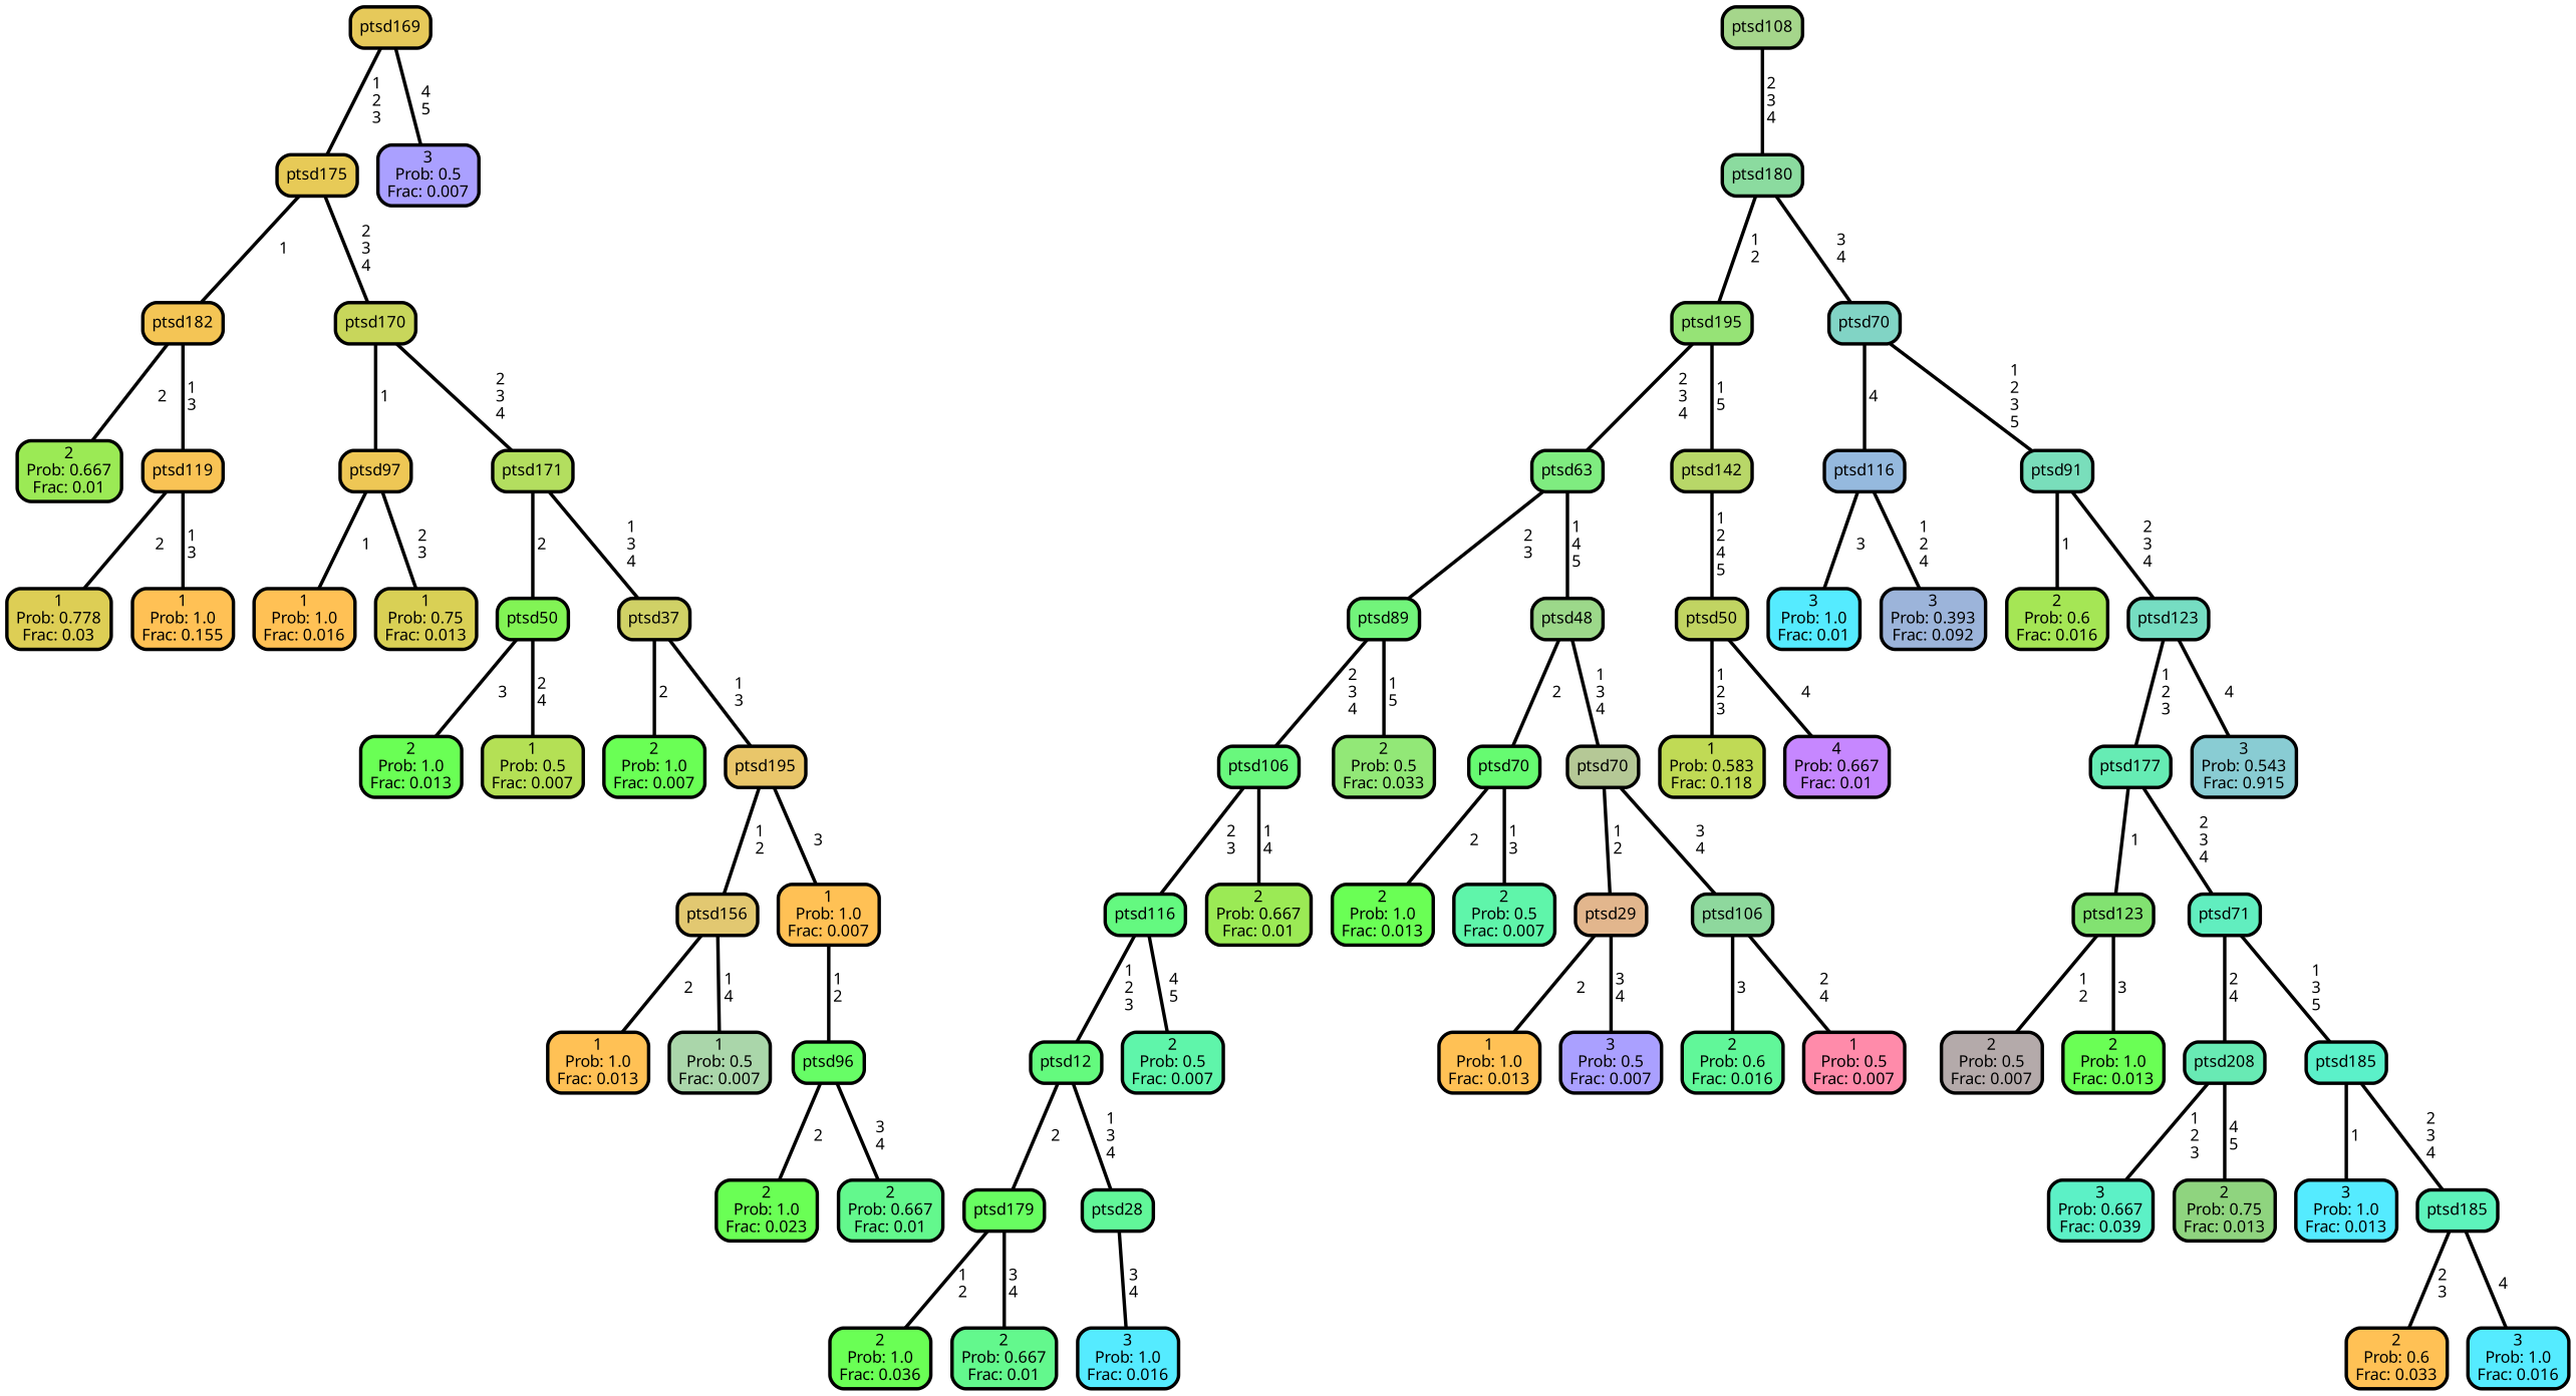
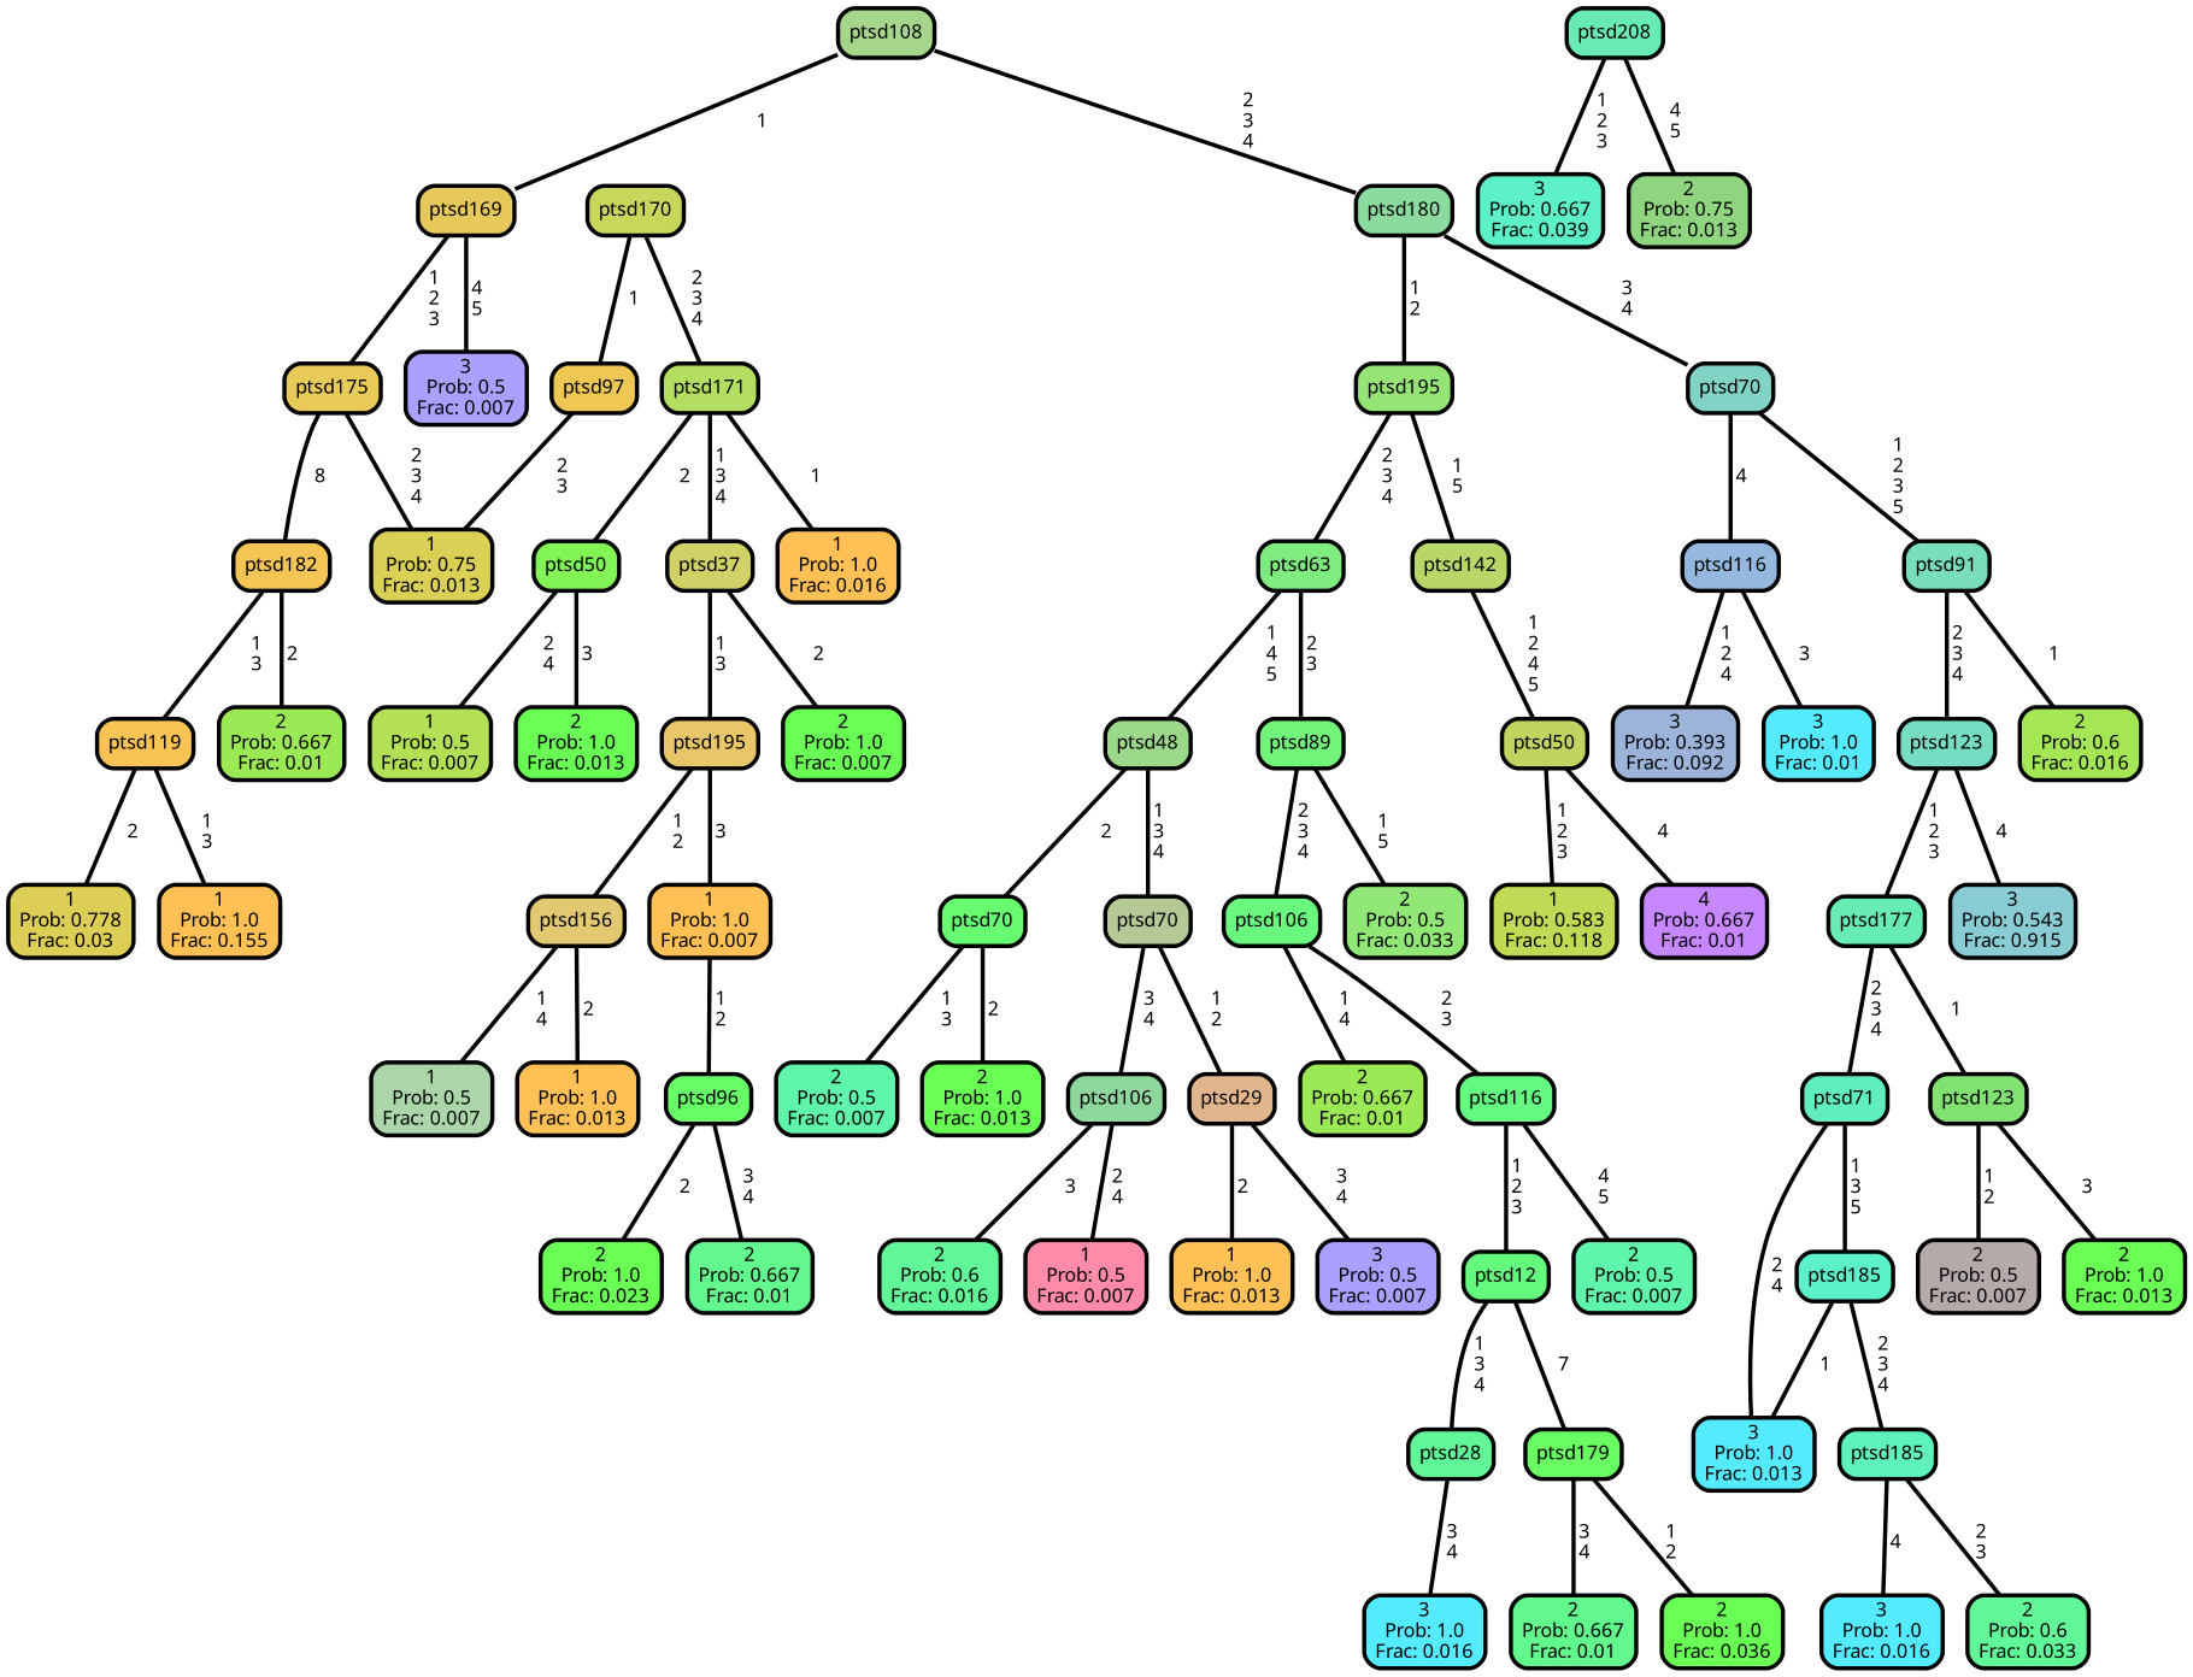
  graph {
    fontname="Noto Sans"
    ranksep="0 equally"
    splines=straight
    node [color=black fillcolor="#6aff55" fontcolor=black fontname="Noto Sans" penwidth=3 shape=box style="filled, rounded"]
    edge [color=black fontname="Noto Sans" penwidth=3]
    n1 [fillcolor="#9bea55" label="2\nProb: 0.667\nFrac: 0.01"]
    n2 [fillcolor="#f4c555" label=ptsd182]
    n3 [fillcolor="#f9c355" label=ptsd119]
    n4 [fillcolor="#ddce55" label="1\nProb: 0.778\nFrac: 0.03"]
    n5 [fillcolor="#ffc155" label="1\nProb: 1.0\nFrac: 0.155"]
    n6 [fillcolor="#e7ca57" label=ptsd175]
    n7 [fillcolor="#c8d65b" label=ptsd170]
    n8 [fillcolor="#eec755" label=ptsd97]
    n9 [fillcolor="#b3de5f" label=ptsd171]
    n10 [fillcolor="#ffc155" label="1\nProb: 1.0\nFrac: 0.016"]
    n11 [fillcolor="#d9d055" label="1\nProb: 0.75\nFrac: 0.013"]
    n12 [fillcolor="#82f455" label=ptsd50]
    n13 [fillcolor="#d0d166" label=ptsd37]
    n14 [label="2\nProb: 1.0\nFrac: 0.013"]
    n15 [fillcolor="#b4e055" label="1\nProb: 0.5\nFrac: 0.007"]
    n16 [label="2\nProb: 1.0\nFrac: 0.007"]
    n17 [fillcolor="#e9c66a" label=ptsd195]
    n18 [fillcolor="#e2c871" label=ptsd156]
    n19 [fillcolor="#ffc155" label="1\nProb: 1.0\nFrac: 0.007"]
    n20 [fillcolor="#ffc155" label="1\nProb: 1.0\nFrac: 0.013"]
    n21 [fillcolor="#aad6aa" label="1\nProb: 0.5\nFrac: 0.007"]
    n22 [fillcolor="#67fd66" label=ptsd96]
    n23 [fillcolor="#e6c95a" label=ptsd169]
    n24 [fillcolor="#aaa0ff" label="3\nProb: 0.5\nFrac: 0.007"]
    n25 [fillcolor="#a5d68b" label=ptsd108]
    n26 [fillcolor="#8bdb9f" label=ptsd180]
    n27 [fillcolor="#96e376" label=ptsd195]
    n28 [fillcolor="#81d4c5" label=ptsd70]
    n29 [label="2\nProb: 1.0\nFrac: 0.036"]
    n30 [fillcolor="#68fd61" label=ptsd179]
    n31 [fillcolor="#63f88d" label="2\nProb: 0.667\nFrac: 0.01"]
    n32 [fillcolor="#64fa7e" label=ptsd12]
    n33 [fillcolor="#61f799" label=ptsd28]
    n34 [fillcolor="#55ebff" label="3\nProb: 1.0\nFrac: 0.016"]
    n35 [label="2\nProb: 1.0\nFrac: 0.023"]
    n36 [fillcolor="#63f88d" label="2\nProb: 0.667\nFrac: 0.01"]
    n37 [fillcolor="#64f980" label=ptsd116]
    n38 [fillcolor="#5ff5aa" label="2\nProb: 0.5\nFrac: 0.007"]
    n39 [fillcolor="#69f87d" label=ptsd106]
    n40 [fillcolor="#9bea55" label="2\nProb: 0.667\nFrac: 0.01"]
    n41 [fillcolor="#72f47b" label=ptsd89]
    n42 [fillcolor="#92e877" label="2\nProb: 0.5\nFrac: 0.033"]
    n43 [fillcolor="#7fec80" label=ptsd63]
    n44 [fillcolor="#9cd88a" label=ptsd48]
    n45 [fillcolor="#66fb71" label=ptsd70]
    n46 [fillcolor="#b5c896" label=ptsd70]
    n47 [label="2\nProb: 1.0\nFrac: 0.013"]
    n48 [fillcolor="#5ff5aa" label="2\nProb: 0.5\nFrac: 0.007"]
    n49 [fillcolor="#e2b68d" label=ptsd29]
    n50 [fillcolor="#8ed89d" label=ptsd106]
    n51 [fillcolor="#ffc155" label="1\nProb: 1.0\nFrac: 0.013"]
    n52 [fillcolor="#aaa0ff" label="3\nProb: 0.5\nFrac: 0.007"]
    n53 [fillcolor="#61f799" label="2\nProb: 0.6\nFrac: 0.016"]
    n54 [fillcolor="#ff8baa" label="1\nProb: 0.5\nFrac: 0.007"]
    n55 [fillcolor="#b8d768" label=ptsd142]
    n56 [fillcolor="#c1d462" label=ptsd50]
    n57 [fillcolor="#c0da55" label="1\nProb: 0.583\nFrac: 0.118"]
    n58 [fillcolor="#c687ff" label="4\nProb: 0.667\nFrac: 0.01"]
    n59 [fillcolor="#95b9de" label=ptsd116]
    n60 [fillcolor="#79debb" label=ptsd91]
    n61 [fillcolor="#55ebff" label="3\nProb: 1.0\nFrac: 0.01"]
    n62 [fillcolor="#9cb4da" label="3\nProb: 0.393\nFrac: 0.092"]
    n63 [fillcolor="#a5e655" label="2\nProb: 0.6\nFrac: 0.016"]
    n64 [fillcolor="#76ddc2" label=ptsd123]
    n65 [fillcolor="#66ecb4" label=ptsd177]
    n66 [fillcolor="#89ccd3" label="3\nProb: 0.543\nFrac: 0.915"]
    n67 [fillcolor="#b4aaaa" label="2\nProb: 0.5\nFrac: 0.007"]
    n68 [fillcolor="#82e271" label=ptsd123]
    n69 [label="2\nProb: 1.0\nFrac: 0.013"]
    n70 [fillcolor="#61eebf" label=ptsd71]
    n71 [fillcolor="#68eab4" label=ptsd208]
    n72 [fillcolor="#5bf1c9" label=ptsd185]
    n73 [fillcolor="#5cf1c6" label="3\nProb: 0.667\nFrac: 0.039"]
    n74 [fillcolor="#8fd47f" label="2\nProb: 0.75\nFrac: 0.013"]
    n75 [fillcolor="#55ebff" label="3\nProb: 1.0\nFrac: 0.013"]
    n76 [fillcolor="#5df3bb" label=ptsd185]
-   n77 [fillcolor="#ffc155" label="2\nProb: 0.6\nFrac: 0.033"]
+   n77 [fillcolor="#61f799" label="2\nProb: 0.6\nFrac: 0.033"]
    n78 [fillcolor="#55ebff" label="3\nProb: 1.0\nFrac: 0.016"]
    subgraph sub_1 {
      rank=same
    }
    n2 -- n1 [label=" 2"]
    n2 -- n3 [label=" 1\n 3"]
    n3 -- n4 [label=" 2"]
    n3 -- n5 [label=" 1\n 3"]
-   n6 -- n2 [label=" 1"]
-   n6 -- n7 [label=" 2\n 3\n 4"]
+   n6 -- n2 [label=" 8"]
+   n6 -- n11 [label=" 2\n 3\n 4"]
    n7 -- n8 [label=" 1"]
    n7 -- n9 [label=" 2\n 3\n 4"]
-   n8 -- n10 [label=" 1"]
+   n9 -- n10 [label=" 1"]
    n8 -- n11 [label=" 2\n 3"]
    n9 -- n12 [label=" 2"]
    n9 -- n13 [label=" 1\n 3\n 4"]
    n12 -- n14 [label=" 3"]
    n12 -- n15 [label=" 2\n 4"]
    n13 -- n16 [label=" 2"]
    n13 -- n17 [label=" 1\n 3"]
    n17 -- n18 [label=" 1\n 2"]
    n17 -- n19 [label=" 3"]
    n18 -- n20 [label=" 2"]
    n18 -- n21 [label=" 1\n 4"]
    n19 -- n22 [label=" 1\n 2"]
    n22 -- n35 [label=" 2"]
    n22 -- n36 [label=" 3\n 4"]
    n23 -- n6 [label=" 1\n 2\n 3"]
    n23 -- n24 [label=" 4\n 5"]
+   n25 -- n23 [label=" 1"]
    n25 -- n26 [label=" 2\n 3\n 4"]
    n26 -- n27 [label=" 1\n 2"]
    n26 -- n28 [label=" 3\n 4"]
    n27 -- n43 [label=" 2\n 3\n 4"]
    n27 -- n55 [label=" 1\n 5"]
    n28 -- n59 [label=" 4"]
    n28 -- n60 [label=" 1\n 2\n 3\n 5"]
    n30 -- n29 [label=" 1\n 2"]
    n30 -- n31 [label=" 3\n 4"]
-   n32 -- n30 [label=" 2"]
+   n32 -- n30 [label=" 7"]
    n32 -- n33 [label=" 1\n 3\n 4"]
    n33 -- n34 [label=" 3\n 4"]
    n37 -- n32 [label=" 1\n 2\n 3"]
    n37 -- n38 [label=" 4\n 5"]
    n39 -- n37 [label=" 2\n 3"]
    n39 -- n40 [label=" 1\n 4"]
    n41 -- n39 [label=" 2\n 3\n 4"]
    n41 -- n42 [label=" 1\n 5"]
    n43 -- n41 [label=" 2\n 3"]
    n43 -- n44 [label=" 1\n 4\n 5"]
    n44 -- n45 [label=" 2"]
    n44 -- n46 [label=" 1\n 3\n 4"]
    n45 -- n47 [label=" 2"]
    n45 -- n48 [label=" 1\n 3"]
    n46 -- n49 [label=" 1\n 2"]
    n46 -- n50 [label=" 3\n 4"]
    n49 -- n51 [label=" 2"]
    n49 -- n52 [label=" 3\n 4"]
    n50 -- n53 [label=" 3"]
    n50 -- n54 [label=" 2\n 4"]
    n55 -- n56 [label=" 1\n 2\n 4\n 5"]
    n56 -- n57 [label=" 1\n 2\n 3"]
    n56 -- n58 [label=" 4"]
    n59 -- n61 [label=" 3"]
    n59 -- n62 [label=" 1\n 2\n 4"]
    n60 -- n63 [label=" 1"]
    n60 -- n64 [label=" 2\n 3\n 4"]
    n64 -- n65 [label=" 1\n 2\n 3"]
    n64 -- n66 [label=" 4"]
    n65 -- n68 [label=" 1"]
    n65 -- n70 [label=" 2\n 3\n 4"]
    n68 -- n67 [label=" 1\n 2"]
    n68 -- n69 [label=" 3"]
-   n70 -- n71 [label=" 2\n 4"]
+   n70 -- n75 [label=" 2\n 4"]
    n70 -- n72 [label=" 1\n 3\n 5"]
    n71 -- n73 [label=" 1\n 2\n 3"]
    n71 -- n74 [label=" 4\n 5"]
    n72 -- n75 [label=" 1"]
    n72 -- n76 [label=" 2\n 3\n 4"]
    n76 -- n77 [label=" 2\n 3"]
    n76 -- n78 [label=" 4"]
  }
